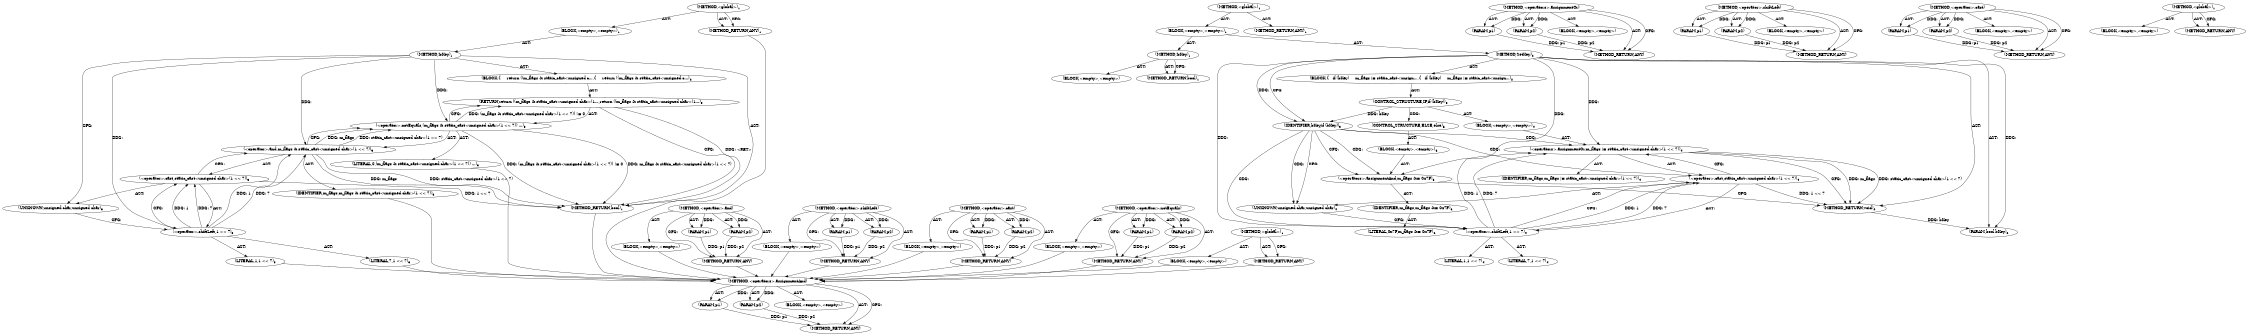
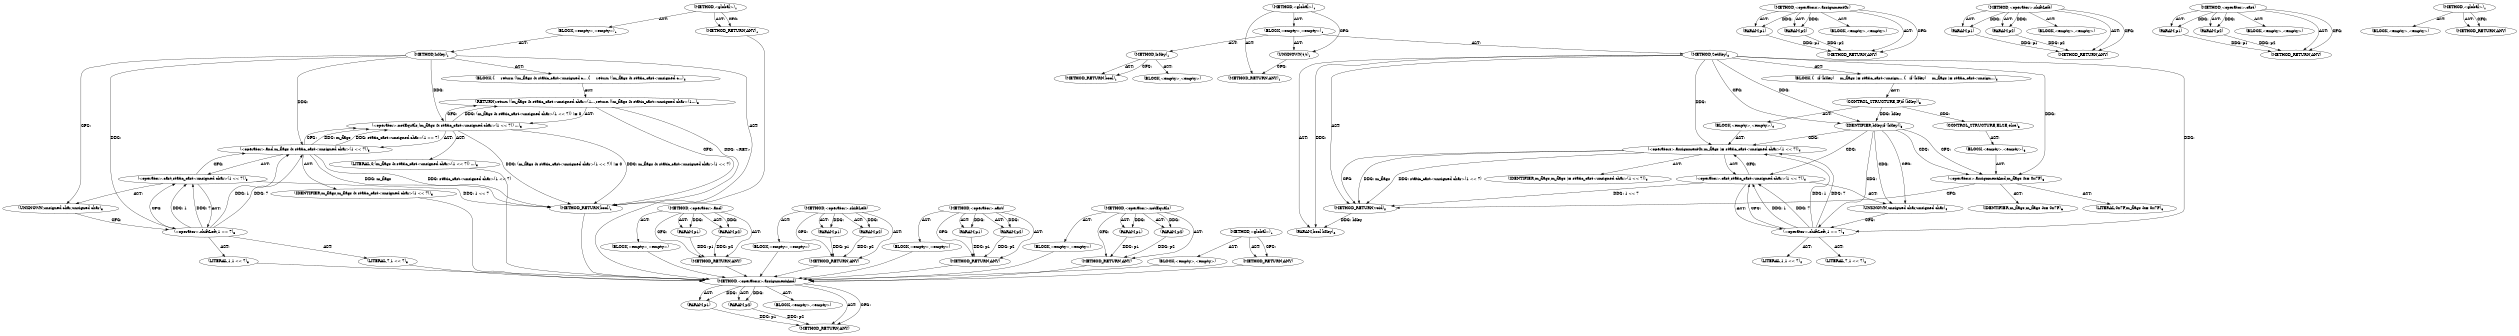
  digraph {
    fontname="DejaVu Serif"
    node [fontname="DejaVu Serif"]
    edge [fontname="DejaVu Serif"]
    n1 [label=<(METHOD,&lt;global&gt;)<SUB>1</SUB>>]
    n2 [label=<(BLOCK,&lt;empty&gt;,&lt;empty&gt;)<SUB>1</SUB>>]
    n3 [label=<(METHOD_RETURN,ANY)<SUB>1</SUB>>]
    n4 [label=<(METHOD,IsKey)<SUB>1</SUB>>]
    n5 [label=<(METHOD,&lt;operators&gt;.assignmentAnd)>]
    n6 [label=<(BLOCK,{     return ((m_flags &amp; static_cast&lt;unsigned c...,{     return ((m_flags &amp; static_cast&lt;unsigned c...)<SUB>2</SUB>>]
    n7 [label=<(&lt;operator&gt;.notEquals,(m_flags &amp; static_cast&lt;unsigned char&gt;(1 &lt;&lt; 7)) ...)<SUB>3</SUB>>]
    n8 [label=<(&lt;operator&gt;.and,m_flags &amp; static_cast&lt;unsigned char&gt;(1 &lt;&lt; 7))<SUB>3</SUB>>]
    n9 [label=<(UNKNOWN,unsigned char,unsigned char)<SUB>3</SUB>>]
    n10 [label=<(&lt;operator&gt;.shiftLeft,1 &lt;&lt; 7)<SUB>3</SUB>>]
    n11 [label=<(METHOD_RETURN,bool)<SUB>1</SUB>>]
    n12 [label=<(RETURN,return ((m_flags &amp; static_cast&lt;unsigned char&gt;(1...,return ((m_flags &amp; static_cast&lt;unsigned char&gt;(1...)<SUB>3</SUB>>]
    n13 [label=<(LITERAL,0,(m_flags &amp; static_cast&lt;unsigned char&gt;(1 &lt;&lt; 7)) ...)<SUB>3</SUB>>]
    n14 [label=<(IDENTIFIER,m_flags,m_flags &amp; static_cast&lt;unsigned char&gt;(1 &lt;&lt; 7))<SUB>3</SUB>>]
    n15 [label=<(&lt;operator&gt;.cast,static_cast&lt;unsigned char&gt;(1 &lt;&lt; 7))<SUB>3</SUB>>]
    n16 [label=<(LITERAL,1,1 &lt;&lt; 7)<SUB>3</SUB>>]
    n17 [label=<(LITERAL,7,1 &lt;&lt; 7)<SUB>3</SUB>>]
    n18 [label=<(PARAM,p1)>]
    n19 [label=<(PARAM,p2)>]
    n20 [label=<(BLOCK,&lt;empty&gt;,&lt;empty&gt;)>]
    n21 [label=<(METHOD_RETURN,ANY)>]
    n22 [label=<(METHOD,&lt;operator&gt;.and)>]
    n23 [label=<(PARAM,p1)>]
    n24 [label=<(PARAM,p2)>]
    n25 [label=<(BLOCK,&lt;empty&gt;,&lt;empty&gt;)>]
    n26 [label=<(METHOD_RETURN,ANY)>]
    n27 [label=<(METHOD,&lt;operator&gt;.shiftLeft)>]
    n28 [label=<(PARAM,p1)>]
    n29 [label=<(PARAM,p2)>]
    n30 [label=<(BLOCK,&lt;empty&gt;,&lt;empty&gt;)>]
    n31 [label=<(METHOD_RETURN,ANY)>]
    n32 [label=<(METHOD,&lt;operator&gt;.cast)>]
    n33 [label=<(PARAM,p1)>]
    n34 [label=<(PARAM,p2)>]
    n35 [label=<(BLOCK,&lt;empty&gt;,&lt;empty&gt;)>]
    n36 [label=<(METHOD_RETURN,ANY)>]
    n37 [label=<(METHOD,&lt;operator&gt;.notEquals)>]
    n38 [label=<(PARAM,p1)>]
    n39 [label=<(PARAM,p2)>]
    n40 [label=<(BLOCK,&lt;empty&gt;,&lt;empty&gt;)>]
    n41 [label=<(METHOD_RETURN,ANY)>]
    n42 [label=<(METHOD,&lt;global&gt;)<SUB>1</SUB>>]
    n43 [label=<(BLOCK,&lt;empty&gt;,&lt;empty&gt;)>]
    n44 [label=<(METHOD_RETURN,ANY)>]
    n45 [label=<(METHOD,&lt;global&gt;)<SUB>1</SUB>>]
    n46 [label=<(BLOCK,&lt;empty&gt;,&lt;empty&gt;)<SUB>1</SUB>>]
+   n47 [label=<(UNKNOWN,t,t)<SUB>1</SUB>>]
    n48 [label=<(METHOD_RETURN,ANY)<SUB>1</SUB>>]
    n49 [label=<(METHOD,IsKey)<SUB>1</SUB>>]
    n50 [label=<(METHOD,SetKey)<SUB>2</SUB>>]
    n51 [label=<(BLOCK,&lt;empty&gt;,&lt;empty&gt;)>]
    n52 [label=<(METHOD_RETURN,bool)<SUB>1</SUB>>]
    n53 [label=<(PARAM,bool bKey)<SUB>2</SUB>>]
    n54 [label=<(BLOCK,{   if (bKey)     m_flags |= static_cast&lt;unsign...,{   if (bKey)     m_flags |= static_cast&lt;unsign...)<SUB>2</SUB>>]
    n55 [label=<(IDENTIFIER,bKey,if (bKey))<SUB>3</SUB>>]
    n56 [label=<(&lt;operators&gt;.assignmentOr,m_flags |= static_cast&lt;unsigned char&gt;(1 &lt;&lt; 7))<SUB>4</SUB>>]
    n57 [label=<(&lt;operator&gt;.shiftLeft,1 &lt;&lt; 7)<SUB>4</SUB>>]
    n58 [label=<(&lt;operators&gt;.assignmentAnd,m_flags &amp;= 0x7F)<SUB>6</SUB>>]
    n59 [label=<(METHOD_RETURN,void)<SUB>2</SUB>>]
    n60 [label=<(CONTROL_STRUCTURE,IF,if (bKey))<SUB>3</SUB>>]
    n61 [label=<(&lt;operator&gt;.cast,static_cast&lt;unsigned char&gt;(1 &lt;&lt; 7))<SUB>4</SUB>>]
    n62 [label=<(UNKNOWN,unsigned char,unsigned char)<SUB>4</SUB>>]
    n63 [label=<(IDENTIFIER,m_flags,m_flags |= static_cast&lt;unsigned char&gt;(1 &lt;&lt; 7))<SUB>4</SUB>>]
    n64 [label=<(LITERAL,1,1 &lt;&lt; 7)<SUB>4</SUB>>]
    n65 [label=<(LITERAL,7,1 &lt;&lt; 7)<SUB>4</SUB>>]
    n66 [label=<(IDENTIFIER,m_flags,m_flags &amp;= 0x7F)<SUB>6</SUB>>]
    n67 [label=<(LITERAL,0x7F,m_flags &amp;= 0x7F)<SUB>6</SUB>>]
    n68 [label=<(BLOCK,&lt;empty&gt;,&lt;empty&gt;)<SUB>4</SUB>>]
    n69 [label=<(CONTROL_STRUCTURE,ELSE,else)<SUB>6</SUB>>]
    n70 [label=<(BLOCK,&lt;empty&gt;,&lt;empty&gt;)<SUB>6</SUB>>]
    n71 [label=<(METHOD,&lt;operators&gt;.assignmentOr)>]
    n72 [label=<(PARAM,p1)>]
    n73 [label=<(PARAM,p2)>]
    n74 [label=<(BLOCK,&lt;empty&gt;,&lt;empty&gt;)>]
    n75 [label=<(METHOD_RETURN,ANY)>]
    n76 [label=<(METHOD,&lt;operator&gt;.shiftLeft)>]
    n77 [label=<(PARAM,p1)>]
    n78 [label=<(PARAM,p2)>]
    n79 [label=<(BLOCK,&lt;empty&gt;,&lt;empty&gt;)>]
    n80 [label=<(METHOD_RETURN,ANY)>]
    n81 [label=<(METHOD,&lt;operator&gt;.cast)>]
    n82 [label=<(PARAM,p1)>]
    n83 [label=<(PARAM,p2)>]
    n84 [label=<(BLOCK,&lt;empty&gt;,&lt;empty&gt;)>]
    n85 [label=<(METHOD_RETURN,ANY)>]
    n86 [label=<(METHOD,&lt;global&gt;)<SUB>1</SUB>>]
    n87 [label=<(BLOCK,&lt;empty&gt;,&lt;empty&gt;)>]
    n88 [label=<(METHOD_RETURN,ANY)>]
    n1 -> n2 [label="AST: "]
    n1 -> n3 [label="AST: "]
    n1 -> n3 [label="CFG: "]
    n2 -> n4 [label="AST: "]
    n3 -> n5
    n4 -> n6 [label="AST: "]
    n4 -> n7 [label="DDG: "]
    n4 -> n8 [label="DDG: "]
    n4 -> n9 [label="CFG: "]
    n4 -> n10 [label="DDG: "]
    n4 -> n11 [label="AST: "]
    n5 -> n18 [label="AST: "]
    n5 -> n18 [label="DDG: "]
    n5 -> n19 [label="AST: "]
    n5 -> n19 [label="DDG: "]
    n5 -> n20 [label="AST: "]
    n5 -> n21 [label="AST: "]
    n5 -> n21 [label="CFG: "]
    n6 -> n12 [label="AST: "]
    n7 -> n8 [label="AST: "]
    n7 -> n11 [label="DDG: m_flags &amp; static_cast&lt;unsigned char&gt;(1 &lt;&lt; 7)"]
    n7 -> n11 [label="DDG: (m_flags &amp; static_cast&lt;unsigned char&gt;(1 &lt;&lt; 7)) != 0"]
    n7 -> n12 [label="CFG: "]
    n7 -> n12 [label="DDG: (m_flags &amp; static_cast&lt;unsigned char&gt;(1 &lt;&lt; 7)) != 0"]
    n7 -> n13 [label="AST: "]
    n8 -> n7 [label="CFG: "]
    n8 -> n7 [label="DDG: m_flags"]
    n8 -> n7 [label="DDG: static_cast&lt;unsigned char&gt;(1 &lt;&lt; 7)"]
    n8 -> n11 [label="DDG: m_flags"]
    n8 -> n11 [label="DDG: static_cast&lt;unsigned char&gt;(1 &lt;&lt; 7)"]
    n8 -> n14 [label="AST: "]
    n8 -> n15 [label="AST: "]
    n9 -> n10 [label="CFG: "]
    n10 -> n8 [label="DDG: 1"]
    n10 -> n8 [label="DDG: 7"]
    n10 -> n15 [label="CFG: "]
    n10 -> n15 [label="DDG: 1"]
    n10 -> n15 [label="DDG: 7"]
    n10 -> n16 [label="AST: "]
    n10 -> n17 [label="AST: "]
    n11 -> n5
    n12 -> n7 [label="AST: "]
    n12 -> n11 [label="CFG: "]
    n12 -> n11 [label="DDG: &lt;RET&gt;"]
    n13 -> n5
    n14 -> n5
    n15 -> n8 [label="CFG: "]
    n15 -> n9 [label="AST: "]
    n15 -> n10 [label="AST: "]
    n15 -> n11 [label="DDG: 1 &lt;&lt; 7"]
    n16 -> n5
    n17 -> n5
    n18 -> n21 [label="DDG: p1"]
    n19 -> n21 [label="DDG: p2"]
    n22 -> n23 [label="AST: "]
    n22 -> n23 [label="DDG: "]
    n22 -> n24 [label="AST: "]
    n22 -> n24 [label="DDG: "]
    n22 -> n25 [label="AST: "]
    n22 -> n26 [label="AST: "]
    n22 -> n26 [label="CFG: "]
    n23 -> n26 [label="DDG: p1"]
    n24 -> n26 [label="DDG: p2"]
    n25 -> n5
    n26 -> n5
    n27 -> n28 [label="AST: "]
    n27 -> n28 [label="DDG: "]
    n27 -> n29 [label="AST: "]
    n27 -> n29 [label="DDG: "]
    n27 -> n30 [label="AST: "]
    n27 -> n31 [label="AST: "]
    n27 -> n31 [label="CFG: "]
    n28 -> n31 [label="DDG: p1"]
    n29 -> n31 [label="DDG: p2"]
    n30 -> n5
    n31 -> n5
    n32 -> n33 [label="AST: "]
    n32 -> n33 [label="DDG: "]
    n32 -> n34 [label="AST: "]
    n32 -> n34 [label="DDG: "]
    n32 -> n35 [label="AST: "]
    n32 -> n36 [label="AST: "]
    n32 -> n36 [label="CFG: "]
    n33 -> n36 [label="DDG: p1"]
    n34 -> n36 [label="DDG: p2"]
    n35 -> n5
    n36 -> n5
    n37 -> n38 [label="AST: "]
    n37 -> n38 [label="DDG: "]
    n37 -> n39 [label="AST: "]
    n37 -> n39 [label="DDG: "]
    n37 -> n40 [label="AST: "]
    n37 -> n41 [label="AST: "]
    n37 -> n41 [label="CFG: "]
    n38 -> n41 [label="DDG: p1"]
    n39 -> n41 [label="DDG: p2"]
    n40 -> n5
    n41 -> n5
    n42 -> n43 [label="AST: "]
    n42 -> n44 [label="AST: "]
    n42 -> n44 [label="CFG: "]
    n43 -> n5
    n44 -> n5
    n45 -> n46 [label="AST: "]
+   n45 -> n47 [label="CFG: "]
    n45 -> n48 [label="AST: "]
+   n46 -> n47 [label="AST: "]
    n46 -> n49 [label="AST: "]
    n46 -> n50 [label="AST: "]
+   n47 -> n48 [label="CFG: "]
    n49 -> n51 [label="AST: "]
    n49 -> n52 [label="AST: "]
    n49 -> n52 [label="CFG: "]
    n50 -> n53 [label="AST: "]
    n50 -> n53 [label="DDG: "]
    n50 -> n54 [label="AST: "]
    n50 -> n55 [label="CFG: "]
    n50 -> n55 [label="DDG: "]
    n50 -> n56 [label="DDG: "]
    n50 -> n57 [label="DDG: "]
    n50 -> n58 [label="DDG: "]
    n50 -> n59 [label="AST: "]
    n54 -> n60 [label="AST: "]
    n55 -> n56 [label="CDG: "]
    n55 -> n57 [label="CDG: "]
    n55 -> n58 [label="CFG: "]
    n55 -> n58 [label="CDG: "]
    n55 -> n61 [label="CDG: "]
    n55 -> n62 [label="CFG: "]
    n55 -> n62 [label="CDG: "]
    n56 -> n59 [label="CFG: "]
    n56 -> n59 [label="DDG: m_flags"]
    n56 -> n59 [label="DDG: static_cast&lt;unsigned char&gt;(1 &lt;&lt; 7)"]
    n56 -> n61 [label="AST: "]
    n56 -> n63 [label="AST: "]
    n57 -> n56 [label="DDG: 1"]
    n57 -> n56 [label="DDG: 7"]
    n57 -> n61 [label="CFG: "]
    n57 -> n61 [label="DDG: 1"]
    n57 -> n61 [label="DDG: 7"]
    n57 -> n64 [label="AST: "]
    n57 -> n65 [label="AST: "]
    n58 -> n59 [label="CFG: "]
    n58 -> n66 [label="AST: "]
-   n66 -> n67 [label="AST: "]
+   n58 -> n67 [label="AST: "]
    n59 -> n53 [label="DDG: bKey"]
    n60 -> n55 [label="DDG: bKey"]
    n60 -> n68 [label="AST: "]
    n60 -> n69 [label="CDG: "]
    n61 -> n56 [label="CFG: "]
    n61 -> n57 [label="AST: "]
    n61 -> n59 [label="DDG: 1 &lt;&lt; 7"]
    n61 -> n62 [label="AST: "]
    n62 -> n57 [label="CFG: "]
    n68 -> n56 [label="AST: "]
    n69 -> n70 [label="AST: "]
    n70 -> n58 [label="AST: "]
    n71 -> n72 [label="AST: "]
    n71 -> n72 [label="DDG: "]
    n71 -> n73 [label="AST: "]
    n71 -> n73 [label="DDG: "]
    n71 -> n74 [label="AST: "]
    n71 -> n75 [label="AST: "]
    n71 -> n75 [label="CFG: "]
    n72 -> n75 [label="DDG: p1"]
    n73 -> n75 [label="DDG: p2"]
    n76 -> n77 [label="AST: "]
    n76 -> n77 [label="DDG: "]
    n76 -> n78 [label="AST: "]
    n76 -> n78 [label="DDG: "]
    n76 -> n79 [label="AST: "]
    n76 -> n80 [label="AST: "]
    n76 -> n80 [label="CFG: "]
    n77 -> n80 [label="DDG: p1"]
    n78 -> n80 [label="DDG: p2"]
    n81 -> n82 [label="AST: "]
    n81 -> n82 [label="DDG: "]
    n81 -> n83 [label="AST: "]
    n81 -> n83 [label="DDG: "]
    n81 -> n84 [label="AST: "]
    n81 -> n85 [label="AST: "]
    n81 -> n85 [label="CFG: "]
    n82 -> n85 [label="DDG: p1"]
    n83 -> n85 [label="DDG: p2"]
    n86 -> n87 [label="AST: "]
    n86 -> n88 [label="AST: "]
    n86 -> n88 [label="CFG: "]
  }
